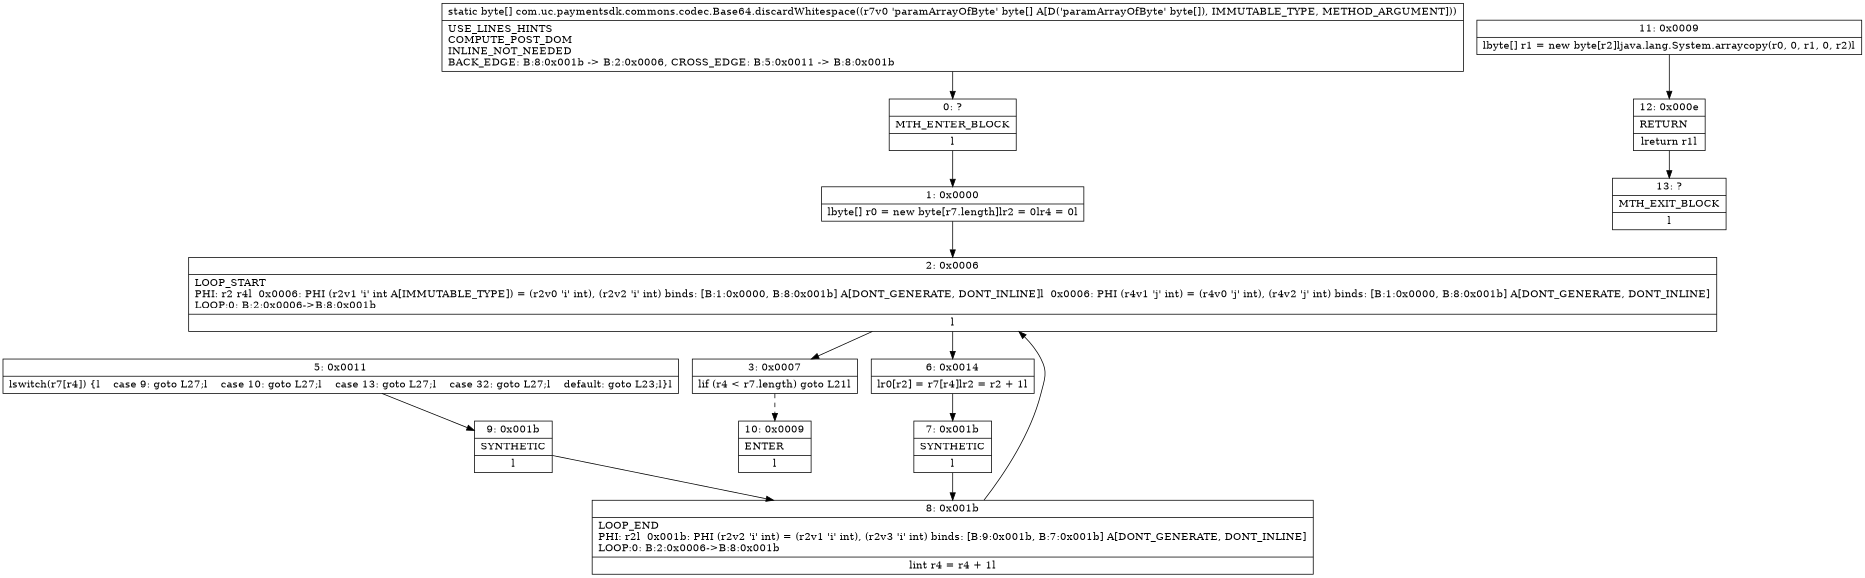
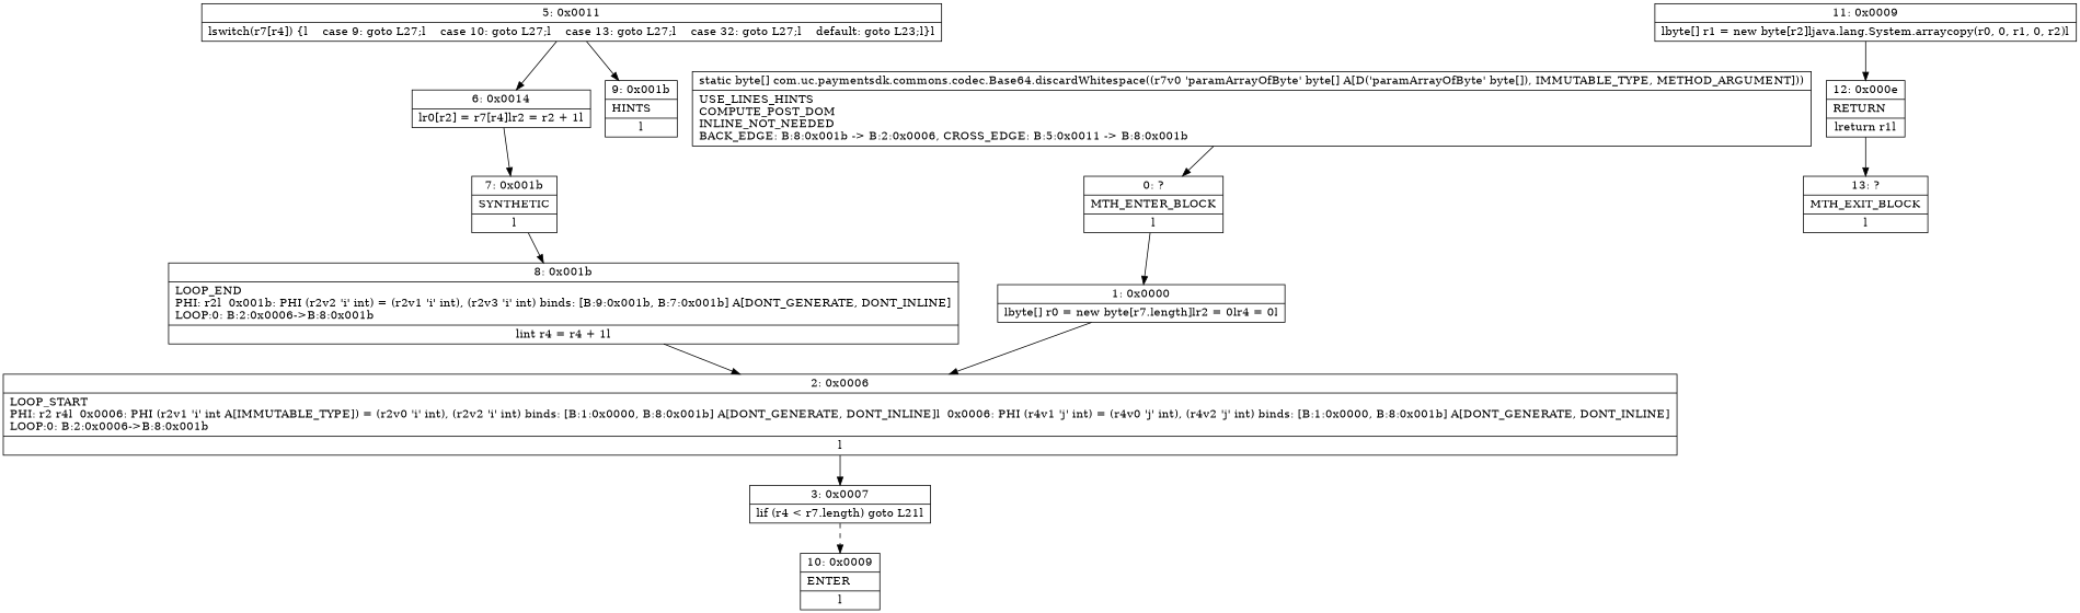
  digraph {
    fontname="DejaVu Serif"
    node [fontname="DejaVu Serif" shape=record]
    edge [fontname="DejaVu Serif"]
    n1 [label="{0\:\ ?|MTH_ENTER_BLOCK\l|l}"]
    n2 [label="{1\:\ 0x0000|lbyte[] r0 = new byte[r7.length]lr2 = 0lr4 = 0l}"]
    n3 [label="{2\:\ 0x0006|LOOP_START\lPHI: r2 r4l  0x0006: PHI (r2v1 'i' int A[IMMUTABLE_TYPE]) = (r2v0 'i' int), (r2v2 'i' int) binds: [B:1:0x0000, B:8:0x001b] A[DONT_GENERATE, DONT_INLINE]l  0x0006: PHI (r4v1 'j' int) = (r4v0 'j' int), (r4v2 'j' int) binds: [B:1:0x0000, B:8:0x001b] A[DONT_GENERATE, DONT_INLINE]\lLOOP:0: B:2:0x0006\-\>B:8:0x001b\l|l}"]
    n4 [label="{3\:\ 0x0007|lif (r4 \< r7.length) goto L21l}"]
    n5 [label="{10\:\ 0x0009|ENTER\l|l}"]
    n6 [label="{5\:\ 0x0011|lswitch(r7[r4]) \{l    case 9: goto L27;l    case 10: goto L27;l    case 13: goto L27;l    case 32: goto L27;l    default: goto L23;l\}l}"]
    n7 [label="{6\:\ 0x0014|lr0[r2] = r7[r4]lr2 = r2 + 1l}"]
-   n8 [label="{9\:\ 0x001b|SYNTHETIC\l|l}"]
+   n8 [label="{9\:\ 0x001b|HINTS\l|l}"]
    n9 [label="{7\:\ 0x001b|SYNTHETIC\l|l}"]
    n10 [label="{8\:\ 0x001b|LOOP_END\lPHI: r2l  0x001b: PHI (r2v2 'i' int) = (r2v1 'i' int), (r2v3 'i' int) binds: [B:9:0x001b, B:7:0x001b] A[DONT_GENERATE, DONT_INLINE]\lLOOP:0: B:2:0x0006\-\>B:8:0x001b\l|lint r4 = r4 + 1l}"]
    n11 [label="{11\:\ 0x0009|lbyte[] r1 = new byte[r2]ljava.lang.System.arraycopy(r0, 0, r1, 0, r2)l}"]
    n12 [label="{12\:\ 0x000e|RETURN\l|lreturn r1l}"]
    n13 [label="{13\:\ ?|MTH_EXIT_BLOCK\l|l}"]
    n14 [label="{static byte[] com.uc.paymentsdk.commons.codec.Base64.discardWhitespace((r7v0 'paramArrayOfByte' byte[] A[D('paramArrayOfByte' byte[]), IMMUTABLE_TYPE, METHOD_ARGUMENT]))  | USE_LINES_HINTS\lCOMPUTE_POST_DOM\lINLINE_NOT_NEEDED\lBACK_EDGE: B:8:0x001b \-\> B:2:0x0006, CROSS_EDGE: B:5:0x0011 \-\> B:8:0x001b\l}"]
    n1 -> n2
    n2 -> n3
    n3 -> n4
    n4 -> n5 [style=dashed]
-   n3 -> n7
+   n6 -> n7
    n6 -> n8
    n7 -> n9
-   n8 -> n10
    n9 -> n10
    n10 -> n3
    n11 -> n12
    n12 -> n13
    n14 -> n1
  }
